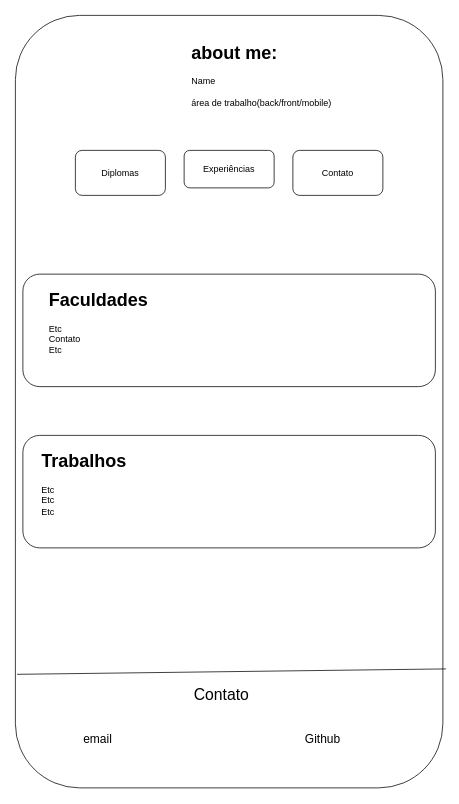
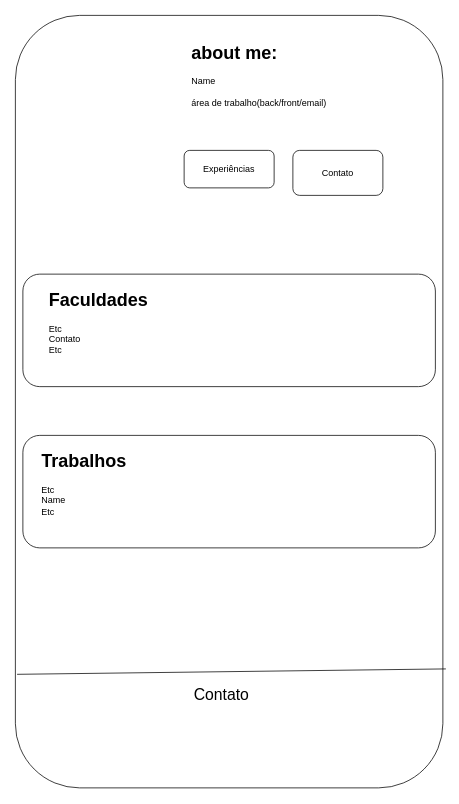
  <mxCell id="0" />
  <mxCell id="1" parent="0" />
  <mxCell id="2" value="" style="rounded=1;whiteSpace=wrap;html=1;" vertex="1" parent="1"><mxGeometry x="20" y="20" width="570" height="1030" as="geometry" /></mxCell>
- <mxCell id="3" value="&lt;h1&gt;about me:&lt;/h1&gt;&lt;div&gt;Name&lt;/div&gt;&lt;div&gt;&lt;br&gt;&lt;/div&gt;&lt;div&gt;área de trabalho(back/front/mobile)&lt;/div&gt;" style="text;html=1;strokeColor=none;fillColor=none;spacing=5;spacingTop=-20;whiteSpace=wrap;overflow=hidden;rounded=0;" vertex="1" parent="1"><mxGeometry x="250" y="50" width="260" height="120" as="geometry" /></mxCell>
- <mxCell id="4" value="Diplomas" style="rounded=1;whiteSpace=wrap;html=1;" vertex="1" parent="1"><mxGeometry x="100" y="200" width="120" height="60" as="geometry" /></mxCell>
+ <mxCell id="3" value="&lt;h1&gt;about me:&lt;/h1&gt;&lt;div&gt;Name&lt;/div&gt;&lt;div&gt;&lt;br&gt;&lt;/div&gt;&lt;div&gt;área de trabalho(back/front/email)&lt;/div&gt;" style="text;html=1;strokeColor=none;fillColor=none;spacing=5;spacingTop=-20;whiteSpace=wrap;overflow=hidden;rounded=0;" vertex="1" parent="1"><mxGeometry x="250" y="50" width="260" height="120" as="geometry" /></mxCell>
  <mxCell id="5" value="Experiências" style="rounded=1;whiteSpace=wrap;html=1;" vertex="1" parent="1"><mxGeometry x="245" y="200" width="120" height="50" as="geometry" /></mxCell>
  <mxCell id="6" value="Contato" style="rounded=1;whiteSpace=wrap;html=1;" vertex="1" parent="1"><mxGeometry x="390" y="200" width="120" height="60" as="geometry" /></mxCell>
  <mxCell id="7" value="" style="rounded=1;whiteSpace=wrap;html=1;" vertex="1" parent="1"><mxGeometry x="30" y="365" width="550" height="150" as="geometry" /></mxCell>
  <mxCell id="8" value="" style="rounded=1;whiteSpace=wrap;html=1;" vertex="1" parent="1"><mxGeometry x="30" y="580" width="550" height="150" as="geometry" /></mxCell>
  <mxCell id="9" value="&lt;h1&gt;Faculdades&lt;/h1&gt;&lt;p&gt;Etc&lt;br&gt;Contato&lt;br&gt;Etc&lt;/p&gt;" style="text;html=1;strokeColor=none;fillColor=none;spacing=5;spacingTop=-20;whiteSpace=wrap;overflow=hidden;rounded=0;" vertex="1" parent="1"><mxGeometry x="60" y="380" width="190" height="120" as="geometry" /></mxCell>
- <mxCell id="10" value="&lt;h1 style=&quot;border-color: var(--border-color);&quot;&gt;Trabalhos&lt;/h1&gt;&lt;h1&gt;&lt;p style=&quot;border-color: var(--border-color); font-size: 12px; font-weight: 400;&quot;&gt;Etc&lt;br style=&quot;border-color: var(--border-color);&quot;&gt;Etc&lt;br style=&quot;border-color: var(--border-color);&quot;&gt;Etc&lt;/p&gt;&lt;/h1&gt;" style="text;html=1;strokeColor=none;fillColor=none;spacing=5;spacingTop=-20;whiteSpace=wrap;overflow=hidden;rounded=0;" vertex="1" parent="1"><mxGeometry x="50" y="595" width="190" height="120" as="geometry" /></mxCell>
+ <mxCell id="10" value="&lt;h1 style=&quot;border-color: var(--border-color);&quot;&gt;Trabalhos&lt;/h1&gt;&lt;h1&gt;&lt;p style=&quot;border-color: var(--border-color); font-size: 12px; font-weight: 400;&quot;&gt;Etc&lt;br style=&quot;border-color: var(--border-color);&quot;&gt;Name&lt;br style=&quot;border-color: var(--border-color);&quot;&gt;Etc&lt;/p&gt;&lt;/h1&gt;" style="text;html=1;strokeColor=none;fillColor=none;spacing=5;spacingTop=-20;whiteSpace=wrap;overflow=hidden;rounded=0;" vertex="1" parent="1"><mxGeometry x="50" y="595" width="190" height="120" as="geometry" /></mxCell>
  <mxCell id="11" value="" style="endArrow=none;html=1;rounded=0;exitX=0.004;exitY=0.853;exitDx=0;exitDy=0;exitPerimeter=0;entryX=1.007;entryY=0.846;entryDx=0;entryDy=0;entryPerimeter=0;" edge="1" parent="1" source="2" target="2"><mxGeometry width="50" height="50" relative="1" as="geometry"><mxPoint x="290" y="810" as="sourcePoint" /><mxPoint x="340" y="760" as="targetPoint" /></mxGeometry></mxCell>
  <mxCell id="12" value="&lt;font style=&quot;font-size: 21px;&quot;&gt;Contato&lt;/font&gt;" style="text;html=1;strokeColor=none;fillColor=none;align=center;verticalAlign=middle;whiteSpace=wrap;rounded=0;" vertex="1" parent="1"><mxGeometry x="200" y="890" width="190" height="70" as="geometry" /></mxCell>
- <mxCell id="13" value="&lt;font style=&quot;font-size: 16px;&quot;&gt;email&lt;/font&gt;" style="text;html=1;strokeColor=none;fillColor=none;align=center;verticalAlign=middle;whiteSpace=wrap;rounded=0;" vertex="1" parent="1"><mxGeometry x="100" y="970" width="60" height="30" as="geometry" /></mxCell>
- <mxCell id="14" value="&lt;font style=&quot;font-size: 16px;&quot;&gt;Github&lt;/font&gt;" style="text;html=1;strokeColor=none;fillColor=none;align=center;verticalAlign=middle;whiteSpace=wrap;rounded=0;" vertex="1" parent="1"><mxGeometry x="400" y="970" width="60" height="30" as="geometry" /></mxCell>
